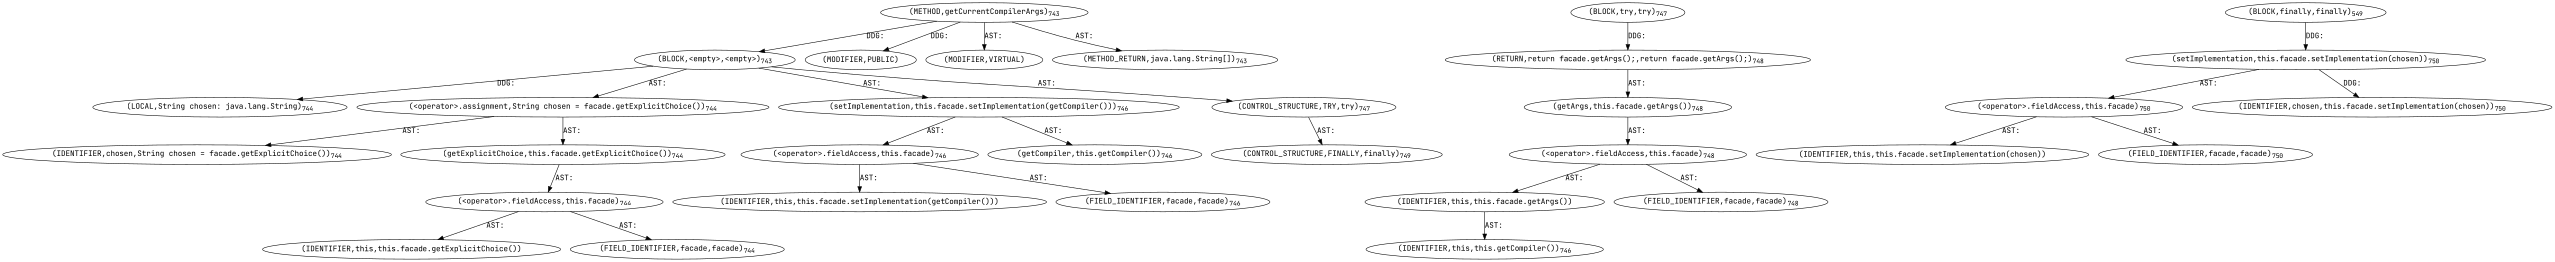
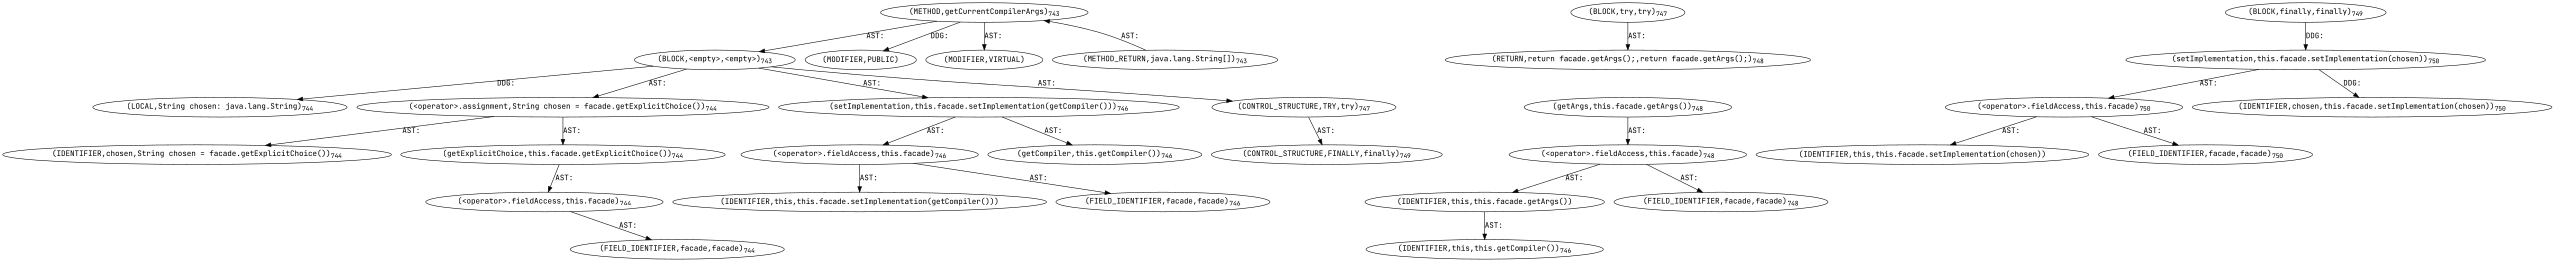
  digraph {
    fontname="JetBrains Mono"
    node [fontname="JetBrains Mono"]
    edge [fontname="JetBrains Mono"]
    n1 [label=<(METHOD,getCurrentCompilerArgs)<SUB>743</SUB>>]
    n2 [label=<(BLOCK,&lt;empty&gt;,&lt;empty&gt;)<SUB>743</SUB>>]
    n3 [label=<(MODIFIER,PUBLIC)>]
    n4 [label=<(MODIFIER,VIRTUAL)>]
    n5 [label=<(METHOD_RETURN,java.lang.String[])<SUB>743</SUB>>]
    n6 [label=<(LOCAL,String chosen: java.lang.String)<SUB>744</SUB>>]
    n7 [label=<(&lt;operator&gt;.assignment,String chosen = facade.getExplicitChoice())<SUB>744</SUB>>]
    n8 [label=<(setImplementation,this.facade.setImplementation(getCompiler()))<SUB>746</SUB>>]
    n9 [label=<(CONTROL_STRUCTURE,TRY,try)<SUB>747</SUB>>]
    n10 [label=<(IDENTIFIER,chosen,String chosen = facade.getExplicitChoice())<SUB>744</SUB>>]
    n11 [label=<(getExplicitChoice,this.facade.getExplicitChoice())<SUB>744</SUB>>]
    n12 [label=<(&lt;operator&gt;.fieldAccess,this.facade)<SUB>746</SUB>>]
    n13 [label=<(getCompiler,this.getCompiler())<SUB>746</SUB>>]
    n14 [label=<(CONTROL_STRUCTURE,FINALLY,finally)<SUB>749</SUB>>]
    n15 [label=<(&lt;operator&gt;.fieldAccess,this.facade)<SUB>744</SUB>>]
-   n16 [label=<(IDENTIFIER,this,this.facade.getExplicitChoice())>]
    n17 [label=<(FIELD_IDENTIFIER,facade,facade)<SUB>744</SUB>>]
    n18 [label=<(IDENTIFIER,this,this.facade.setImplementation(getCompiler()))>]
    n19 [label=<(FIELD_IDENTIFIER,facade,facade)<SUB>746</SUB>>]
    n20 [label=<(IDENTIFIER,this,this.getCompiler())<SUB>746</SUB>>]
    n21 [label=<(BLOCK,try,try)<SUB>747</SUB>>]
    n22 [label=<(RETURN,return facade.getArgs();,return facade.getArgs();)<SUB>748</SUB>>]
    n23 [label=<(getArgs,this.facade.getArgs())<SUB>748</SUB>>]
    n24 [label=<(&lt;operator&gt;.fieldAccess,this.facade)<SUB>748</SUB>>]
    n25 [label=<(IDENTIFIER,this,this.facade.getArgs())>]
    n26 [label=<(FIELD_IDENTIFIER,facade,facade)<SUB>748</SUB>>]
-   n27 [label=<(BLOCK,finally,finally)<SUB>549</SUB>>]
+   n27 [label=<(BLOCK,finally,finally)<SUB>749</SUB>>]
    n28 [label=<(setImplementation,this.facade.setImplementation(chosen))<SUB>750</SUB>>]
    n29 [label=<(&lt;operator&gt;.fieldAccess,this.facade)<SUB>750</SUB>>]
    n30 [label=<(IDENTIFIER,chosen,this.facade.setImplementation(chosen))<SUB>750</SUB>>]
    n31 [label=<(IDENTIFIER,this,this.facade.setImplementation(chosen))>]
    n32 [label=<(FIELD_IDENTIFIER,facade,facade)<SUB>750</SUB>>]
-   n1 -> n2 [label="DDG: "]
+   n1 -> n2 [label="AST: "]
    n1 -> n3 [label="DDG: "]
    n1 -> n4 [label="AST: "]
-   n1 -> n5 [label="AST: "]
+   n5 -> n1 [label="AST: "]
    n2 -> n6 [label="DDG: "]
    n2 -> n7 [label="AST: "]
    n2 -> n8 [label="AST: "]
    n2 -> n9 [label="AST: "]
    n7 -> n10 [label="AST: "]
    n7 -> n11 [label="AST: "]
    n8 -> n12 [label="AST: "]
    n8 -> n13 [label="AST: "]
    n9 -> n14 [label="AST: "]
    n11 -> n15 [label="AST: "]
    n12 -> n18 [label="AST: "]
    n12 -> n19 [label="AST: "]
-   n15 -> n16 [label="AST: "]
    n15 -> n17 [label="AST: "]
-   n21 -> n22 [label="DDG: "]
-   n22 -> n23 [label="AST: "]
+   n21 -> n22 [label="AST: "]
    n23 -> n24 [label="AST: "]
    n24 -> n25 [label="AST: "]
    n24 -> n26 [label="AST: "]
    n25 -> n20 [label="AST: "]
    n27 -> n28 [label="DDG: "]
    n28 -> n29 [label="AST: "]
    n28 -> n30 [label="DDG: "]
    n29 -> n31 [label="AST: "]
    n29 -> n32 [label="AST: "]
  }
